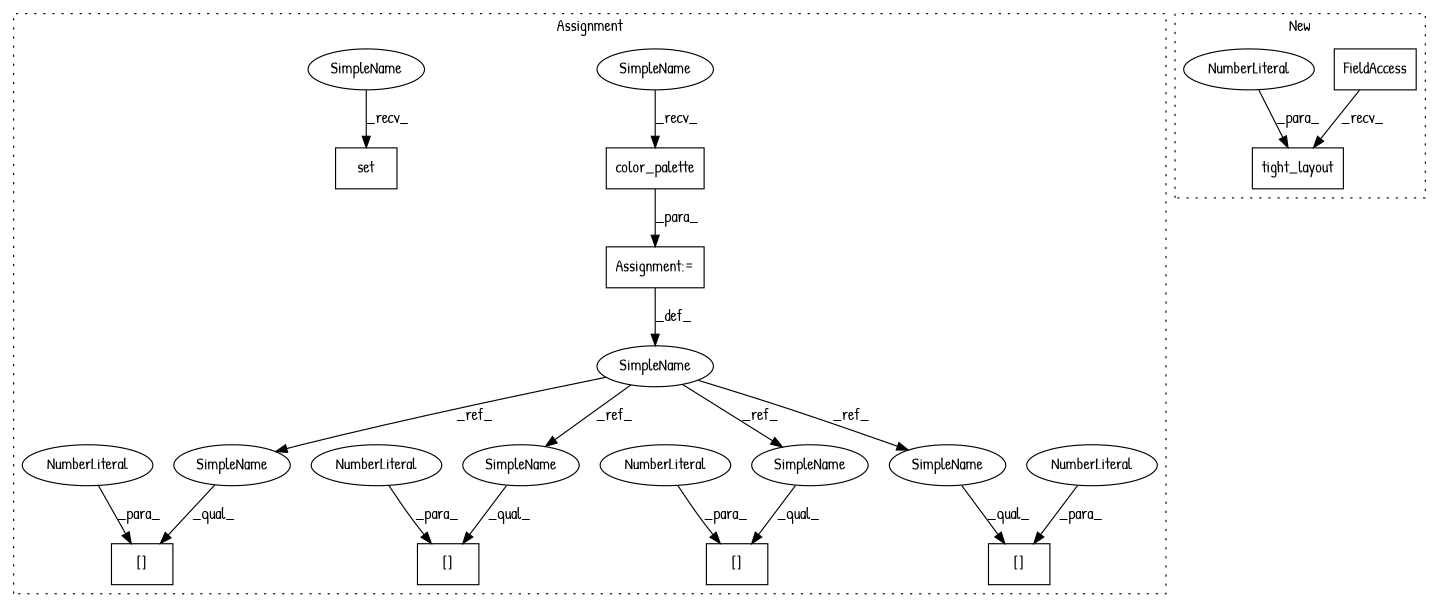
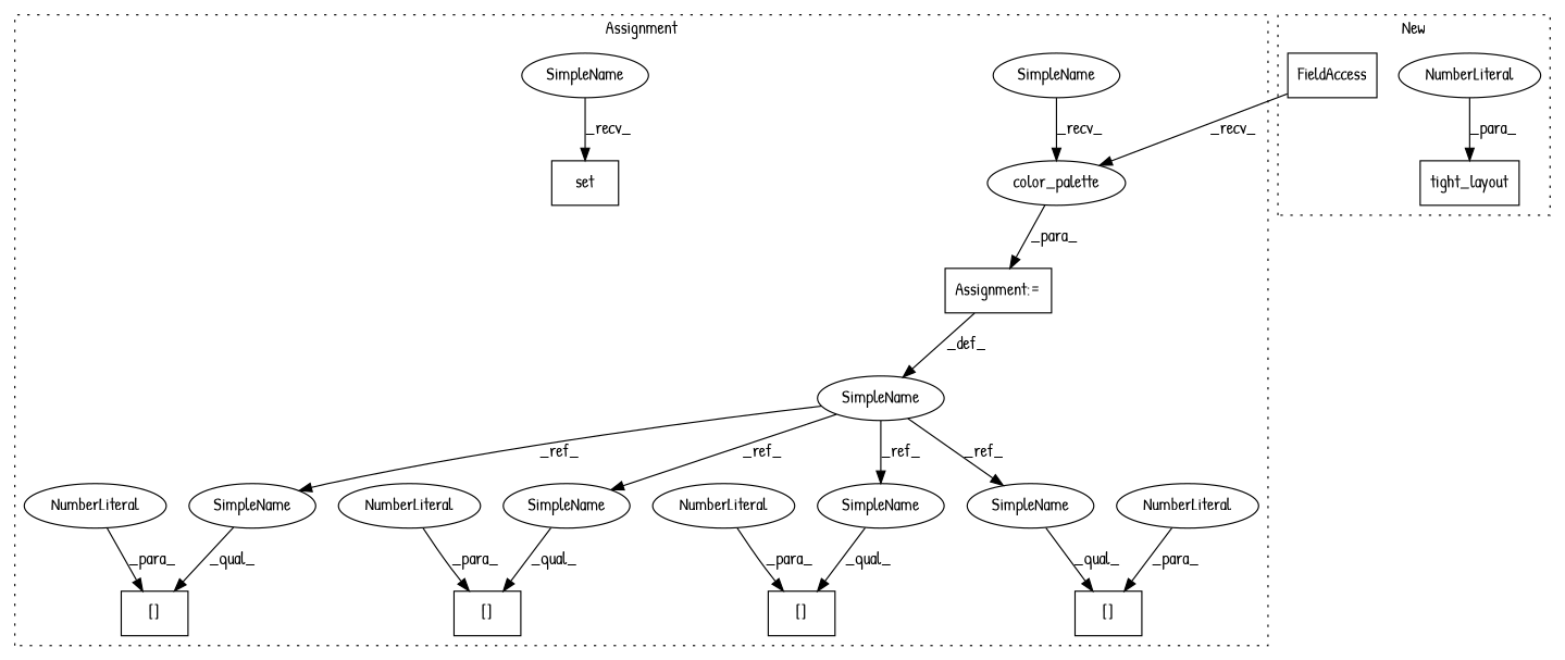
  digraph {
    fontname="Patrick Hand"
    node [a=42 fontname="Patrick Hand" l=7 shape=ellipse]
    edge [fontname="Patrick Hand"]
    n1 [a=2 l="8,1" label="[]" s="1501,1510" shape=box]
    n2 [a=34 l=1 label=NumberLiteral s=1509]
    n3 [label=SimpleName s=498]
    n4 [a=2 l="8,1" label="[]" s="1142,1151" shape=box]
    n5 [a=34 l=1 label=NumberLiteral s=1150]
    n6 [a=2 l="8,1" label="[]" s="1008,1017" shape=box]
    n7 [a=34 l=1 label=NumberLiteral s=1016]
    n8 [a=7 l=1 label="Assignment:=" s=505 shape=box]
-   n9 [a=32 l=15 label=color_palette s=514 shape=box]
+   n9 [a=32 l=15 label=color_palette s=514]
    n10 [a=32 l=5 label=set s=459 shape=box]
    n11 [a=2 l="8,1" label="[]" s="1339,1348" shape=box]
    n12 [a=34 l=1 label=NumberLiteral s=1347]
    n13 [label=SimpleName s=1339]
    n14 [label=SimpleName s=1501]
    n15 [label=SimpleName s=1142]
    n16 [label=SimpleName s=1008]
    n17 [label=SimpleName s=506]
    n18 [label=SimpleName s=451]
    n19 [a=32 l="13,1" label=tight_layout s="1963,1977" shape=box]
    n20 [a=22 l=10 label=FieldAccess s=1945 shape=box]
    n21 [a=34 l=1 label=NumberLiteral s=1976]
    subgraph cluster_1 {
      label=Assignment
      style=dotted
      n1
      n2
      n3
      n4
      n5
      n6
      n7
      n8
      n9
      n10
      n11
      n12
      n13
      n14
      n15
      n16
      n17
      n18
    }
    subgraph cluster_2 {
      label=New
      style=dotted
      n19
      n20
      n21
    }
    n2 -> n1 [label=_para_]
    n3 -> n13 [label=_ref_]
    n3 -> n14 [label=_ref_]
    n3 -> n15 [label=_ref_]
    n3 -> n16 [label=_ref_]
    n5 -> n4 [label=_para_]
    n7 -> n6 [label=_para_]
    n8 -> n3 [label=_def_]
    n9 -> n8 [label=_para_]
    n12 -> n11 [label=_para_]
    n13 -> n11 [label=_qual_]
    n14 -> n1 [label=_qual_]
    n15 -> n4 [label=_qual_]
    n16 -> n6 [label=_qual_]
    n17 -> n9 [label=_recv_]
    n18 -> n10 [label=_recv_]
-   n20 -> n19 [label=_recv_]
+   n20 -> n9 [label=_recv_]
    n21 -> n19 [label=_para_]
  }
